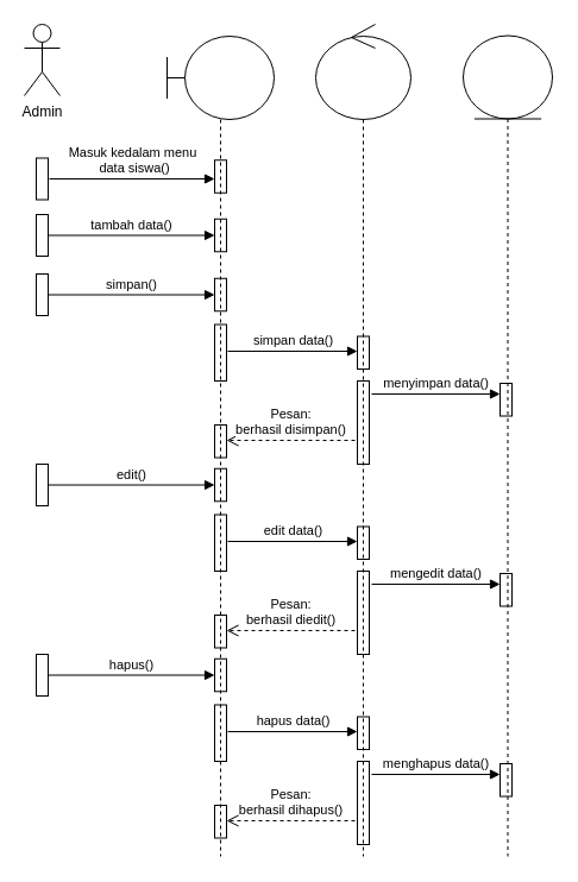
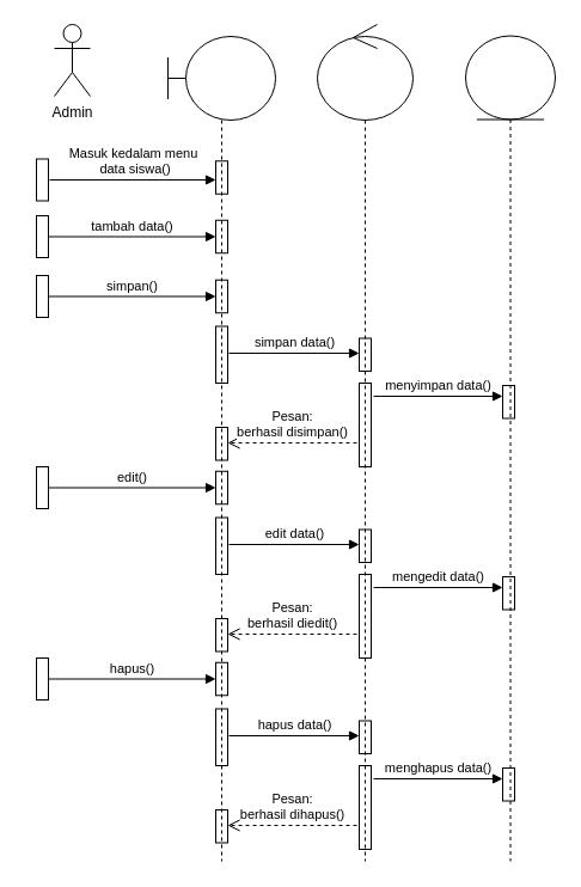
  <mxCell id="0" />
  <mxCell id="1" parent="0" />
  <mxCell id="2" value="" style="html=1;points=[];perimeter=orthogonalPerimeter;" parent="1" vertex="1"><mxGeometry x="180" y="134.25" width="10" height="27.5" as="geometry" /></mxCell>
- <mxCell id="3" value="Admin" style="shape=umlActor;verticalLabelPosition=bottom;verticalAlign=top;html=1;" parent="1" vertex="1"><mxGeometry x="20" y="20" width="30" height="60" as="geometry" /></mxCell>
+ <mxCell id="3" value="Admin" style="shape=umlActor;verticalLabelPosition=bottom;verticalAlign=top;html=1;" parent="1" vertex="1"><mxGeometry x="45" y="20" width="30" height="60" as="geometry" /></mxCell>
  <mxCell id="4" value="" style="html=1;points=[];perimeter=orthogonalPerimeter;" parent="1" vertex="1"><mxGeometry x="30" y="132.5" width="10" height="35" as="geometry" /></mxCell>
  <mxCell id="5" value="Masuk kedalam menu&lt;br&gt;&amp;nbsp;data siswa()" style="html=1;verticalAlign=bottom;endArrow=block;exitX=1.1;exitY=0.5;exitDx=0;exitDy=0;exitPerimeter=0;entryX=0;entryY=0.573;entryDx=0;entryDy=0;entryPerimeter=0;" parent="1" source="4" target="2" edge="1"><mxGeometry width="80" relative="1" as="geometry"><mxPoint x="50" y="150" as="sourcePoint" /><mxPoint x="170" y="150" as="targetPoint" /></mxGeometry></mxCell>
  <mxCell id="6" value="" style="html=1;points=[];perimeter=orthogonalPerimeter;" parent="1" vertex="1"><mxGeometry x="180" y="183.75" width="10" height="27.5" as="geometry" /></mxCell>
  <mxCell id="7" value="" style="html=1;points=[];perimeter=orthogonalPerimeter;" parent="1" vertex="1"><mxGeometry x="30" y="180" width="10" height="35" as="geometry" /></mxCell>
  <mxCell id="8" value="tambah data()" style="html=1;verticalAlign=bottom;endArrow=block;" parent="1" source="7" target="6" edge="1"><mxGeometry width="80" relative="1" as="geometry"><mxPoint x="50" y="197.5" as="sourcePoint" /><mxPoint x="160" y="196" as="targetPoint" /></mxGeometry></mxCell>
  <mxCell id="9" value="" style="html=1;points=[];perimeter=orthogonalPerimeter;" parent="1" vertex="1"><mxGeometry x="180" y="233.75" width="10" height="27.5" as="geometry" /></mxCell>
  <mxCell id="10" value="" style="html=1;points=[];perimeter=orthogonalPerimeter;" parent="1" vertex="1"><mxGeometry x="30" y="230" width="10" height="35" as="geometry" /></mxCell>
  <mxCell id="11" value="simpan()" style="html=1;verticalAlign=bottom;endArrow=block;" parent="1" source="10" target="9" edge="1"><mxGeometry width="80" relative="1" as="geometry"><mxPoint x="50" y="247.5" as="sourcePoint" /><mxPoint x="170" y="247" as="targetPoint" /></mxGeometry></mxCell>
  <mxCell id="12" value="" style="html=1;points=[];perimeter=orthogonalPerimeter;" parent="1" vertex="1"><mxGeometry x="180" y="272.5" width="10" height="47.5" as="geometry" /></mxCell>
  <mxCell id="13" value="simpan data()" style="html=1;verticalAlign=bottom;endArrow=block;exitX=1.1;exitY=0.474;exitDx=0;exitDy=0;exitPerimeter=0;" parent="1" source="12" target="14" edge="1"><mxGeometry width="80" relative="1" as="geometry"><mxPoint x="210" y="295.75" as="sourcePoint" /><mxPoint x="270" y="296" as="targetPoint" /></mxGeometry></mxCell>
  <mxCell id="14" value="" style="html=1;points=[];perimeter=orthogonalPerimeter;" parent="1" vertex="1"><mxGeometry x="300" y="282.5" width="10" height="27.5" as="geometry" /></mxCell>
  <mxCell id="15" value="" style="html=1;points=[];perimeter=orthogonalPerimeter;" parent="1" vertex="1"><mxGeometry x="300" y="320" width="10" height="70" as="geometry" /></mxCell>
  <mxCell id="16" value="menyimpan data()" style="html=1;verticalAlign=bottom;endArrow=block;exitX=1.2;exitY=0.157;exitDx=0;exitDy=0;exitPerimeter=0;entryX=0;entryY=0.327;entryDx=0;entryDy=0;entryPerimeter=0;" parent="1" source="15" target="17" edge="1"><mxGeometry width="80" relative="1" as="geometry"><mxPoint x="320" y="330.005" as="sourcePoint" /><mxPoint x="410" y="330" as="targetPoint" /></mxGeometry></mxCell>
  <mxCell id="17" value="" style="html=1;points=[];perimeter=orthogonalPerimeter;" parent="1" vertex="1"><mxGeometry x="420" y="322" width="10" height="27.5" as="geometry" /></mxCell>
  <mxCell id="18" value="Pesan: &lt;br&gt;berhasil disimpan()" style="html=1;verticalAlign=bottom;endArrow=open;dashed=1;endSize=8;exitX=-0.2;exitY=0.714;exitDx=0;exitDy=0;exitPerimeter=0;" parent="1" source="15" target="19" edge="1"><mxGeometry relative="1" as="geometry"><mxPoint x="290" y="370" as="sourcePoint" /><mxPoint x="210" y="370" as="targetPoint" /></mxGeometry></mxCell>
  <mxCell id="19" value="" style="html=1;points=[];perimeter=orthogonalPerimeter;" parent="1" vertex="1"><mxGeometry x="180" y="357" width="10" height="27.5" as="geometry" /></mxCell>
  <mxCell id="20" value="" style="html=1;points=[];perimeter=orthogonalPerimeter;" parent="1" vertex="1"><mxGeometry x="180" y="393.75" width="10" height="27.5" as="geometry" /></mxCell>
  <mxCell id="21" value="" style="html=1;points=[];perimeter=orthogonalPerimeter;" parent="1" vertex="1"><mxGeometry x="30" y="390" width="10" height="35" as="geometry" /></mxCell>
  <mxCell id="22" value="edit()" style="html=1;verticalAlign=bottom;endArrow=block;" parent="1" source="21" target="20" edge="1"><mxGeometry width="80" relative="1" as="geometry"><mxPoint x="50" y="407.5" as="sourcePoint" /><mxPoint x="170" y="407" as="targetPoint" /></mxGeometry></mxCell>
  <mxCell id="23" value="" style="html=1;points=[];perimeter=orthogonalPerimeter;" parent="1" vertex="1"><mxGeometry x="180" y="432.5" width="10" height="47.5" as="geometry" /></mxCell>
  <mxCell id="24" value="edit data()" style="html=1;verticalAlign=bottom;endArrow=block;exitX=1.1;exitY=0.474;exitDx=0;exitDy=0;exitPerimeter=0;" parent="1" source="23" target="25" edge="1"><mxGeometry width="80" relative="1" as="geometry"><mxPoint x="210" y="455.75" as="sourcePoint" /><mxPoint x="270" y="456" as="targetPoint" /></mxGeometry></mxCell>
  <mxCell id="25" value="" style="html=1;points=[];perimeter=orthogonalPerimeter;" parent="1" vertex="1"><mxGeometry x="300" y="442.5" width="10" height="27.5" as="geometry" /></mxCell>
  <mxCell id="26" value="" style="html=1;points=[];perimeter=orthogonalPerimeter;" parent="1" vertex="1"><mxGeometry x="300" y="480" width="10" height="70" as="geometry" /></mxCell>
  <mxCell id="27" value="mengedit data()" style="html=1;verticalAlign=bottom;endArrow=block;exitX=1.2;exitY=0.157;exitDx=0;exitDy=0;exitPerimeter=0;entryX=0;entryY=0.327;entryDx=0;entryDy=0;entryPerimeter=0;" parent="1" source="26" target="28" edge="1"><mxGeometry width="80" relative="1" as="geometry"><mxPoint x="320" y="490.005" as="sourcePoint" /><mxPoint x="410" y="490" as="targetPoint" /></mxGeometry></mxCell>
  <mxCell id="28" value="" style="html=1;points=[];perimeter=orthogonalPerimeter;" parent="1" vertex="1"><mxGeometry x="420" y="482" width="10" height="27.5" as="geometry" /></mxCell>
  <mxCell id="29" value="Pesan: &lt;br&gt;berhasil diedit()" style="html=1;verticalAlign=bottom;endArrow=open;dashed=1;endSize=8;exitX=-0.2;exitY=0.714;exitDx=0;exitDy=0;exitPerimeter=0;" parent="1" source="26" target="30" edge="1"><mxGeometry relative="1" as="geometry"><mxPoint x="290" y="530" as="sourcePoint" /><mxPoint x="210" y="530" as="targetPoint" /></mxGeometry></mxCell>
  <mxCell id="30" value="" style="html=1;points=[];perimeter=orthogonalPerimeter;" parent="1" vertex="1"><mxGeometry x="180" y="517" width="10" height="27.5" as="geometry" /></mxCell>
  <mxCell id="31" value="" style="html=1;points=[];perimeter=orthogonalPerimeter;" parent="1" vertex="1"><mxGeometry x="180" y="553.75" width="10" height="27.5" as="geometry" /></mxCell>
  <mxCell id="32" value="" style="html=1;points=[];perimeter=orthogonalPerimeter;" parent="1" vertex="1"><mxGeometry x="30" y="550" width="10" height="35" as="geometry" /></mxCell>
  <mxCell id="33" value="hapus()" style="html=1;verticalAlign=bottom;endArrow=block;" parent="1" source="32" target="31" edge="1"><mxGeometry width="80" relative="1" as="geometry"><mxPoint x="50" y="567.5" as="sourcePoint" /><mxPoint x="170" y="567" as="targetPoint" /></mxGeometry></mxCell>
  <mxCell id="34" value="" style="html=1;points=[];perimeter=orthogonalPerimeter;" parent="1" vertex="1"><mxGeometry x="180" y="592.5" width="10" height="47.5" as="geometry" /></mxCell>
  <mxCell id="35" value="hapus data()" style="html=1;verticalAlign=bottom;endArrow=block;exitX=1.1;exitY=0.474;exitDx=0;exitDy=0;exitPerimeter=0;" parent="1" source="34" target="36" edge="1"><mxGeometry width="80" relative="1" as="geometry"><mxPoint x="210" y="615.75" as="sourcePoint" /><mxPoint x="270" y="616" as="targetPoint" /></mxGeometry></mxCell>
  <mxCell id="36" value="" style="html=1;points=[];perimeter=orthogonalPerimeter;" parent="1" vertex="1"><mxGeometry x="300" y="602.5" width="10" height="27.5" as="geometry" /></mxCell>
  <mxCell id="37" value="" style="html=1;points=[];perimeter=orthogonalPerimeter;" parent="1" vertex="1"><mxGeometry x="300" y="640" width="10" height="70" as="geometry" /></mxCell>
  <mxCell id="38" value="menghapus data()" style="html=1;verticalAlign=bottom;endArrow=block;exitX=1.2;exitY=0.157;exitDx=0;exitDy=0;exitPerimeter=0;entryX=0;entryY=0.327;entryDx=0;entryDy=0;entryPerimeter=0;" parent="1" source="37" target="39" edge="1"><mxGeometry width="80" relative="1" as="geometry"><mxPoint x="320" y="650.005" as="sourcePoint" /><mxPoint x="410" y="650" as="targetPoint" /></mxGeometry></mxCell>
  <mxCell id="39" value="" style="html=1;points=[];perimeter=orthogonalPerimeter;" parent="1" vertex="1"><mxGeometry x="420" y="642" width="10" height="27.5" as="geometry" /></mxCell>
  <mxCell id="40" value="Pesan: &lt;br&gt;berhasil dihapus()" style="html=1;verticalAlign=bottom;endArrow=open;dashed=1;endSize=8;exitX=-0.2;exitY=0.714;exitDx=0;exitDy=0;exitPerimeter=0;" parent="1" source="37" target="41" edge="1"><mxGeometry relative="1" as="geometry"><mxPoint x="290" y="690" as="sourcePoint" /><mxPoint x="210" y="690" as="targetPoint" /></mxGeometry></mxCell>
  <mxCell id="41" value="" style="html=1;points=[];perimeter=orthogonalPerimeter;" parent="1" vertex="1"><mxGeometry x="180" y="677" width="10" height="27.5" as="geometry" /></mxCell>
  <mxCell id="42" value="" style="shape=umlLifeline;participant=umlBoundary;perimeter=lifelinePerimeter;whiteSpace=wrap;html=1;container=1;collapsible=0;recursiveResize=0;verticalAlign=top;spacingTop=36;outlineConnect=0;size=70;" parent="1" vertex="1"><mxGeometry x="140" y="30" width="90" height="690" as="geometry" /></mxCell>
  <mxCell id="43" value="" style="shape=umlLifeline;participant=umlEntity;perimeter=lifelinePerimeter;whiteSpace=wrap;html=1;container=1;collapsible=0;recursiveResize=0;verticalAlign=top;spacingTop=36;outlineConnect=0;size=70;" parent="1" vertex="1"><mxGeometry x="389" y="29.5" width="75" height="690.5" as="geometry" /></mxCell>
  <mxCell id="44" value="" style="shape=umlLifeline;participant=umlControl;perimeter=lifelinePerimeter;whiteSpace=wrap;html=1;container=1;collapsible=0;recursiveResize=0;verticalAlign=top;spacingTop=36;outlineConnect=0;size=80;" parent="1" vertex="1"><mxGeometry x="265" y="20" width="80" height="700" as="geometry" /></mxCell>
